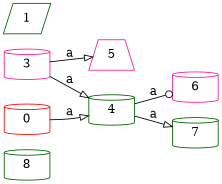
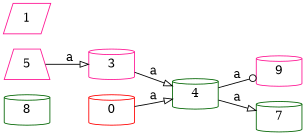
  strict digraph {
    rankdir=LR
    node [color=deeppink shape=cylinder]
    edge [arrowhead=onormal]
    n1 [color=darkgreen label=8]
    4 [color=darkgreen]
    3
    5 [shape=trapezium]
-   6
+   6 [label=9]
    7 [color=darkgreen]
    0 [color=red]
-   1 [color=darkgreen shape=parallelogram]
+   1 [shape=parallelogram]
    4 -> 6 [arrowhead=odot label=a]
    4 -> 7 [label=a]
    3 -> 4 [label=a]
-   3 -> 5 [label=a]
+   5 -> 3 [label=a]
    0 -> 4 [label=a]
  }
